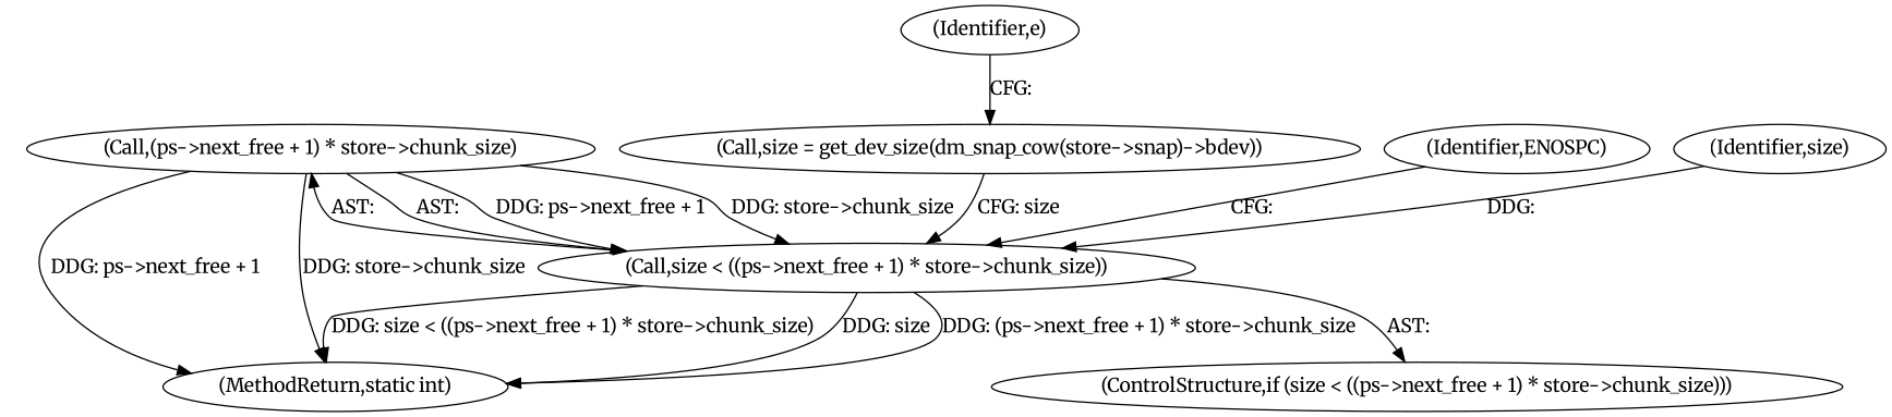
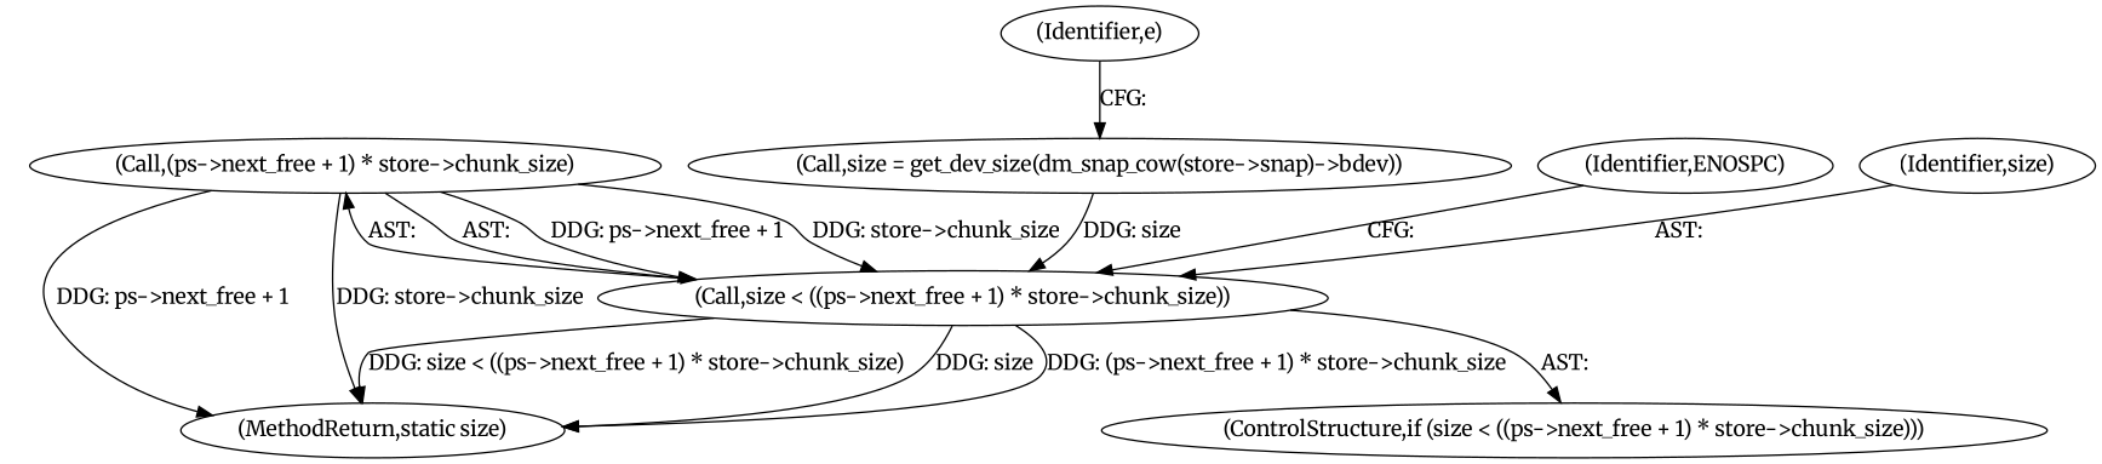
  digraph {
    fontname=Merriweather
    node [fontname=Merriweather]
    edge [fontname=Merriweather]
    n1 [label="(Call,(ps->next_free + 1) * store->chunk_size)"]
    n2 [label="(Call,size < ((ps->next_free + 1) * store->chunk_size))"]
-   n3 [label="(MethodReturn,static int)"]
+   n3 [label="(MethodReturn,static size)"]
    n4 [label="(ControlStructure,if (size < ((ps->next_free + 1) * store->chunk_size)))"]
    n5 [label="(Call,size = get_dev_size(dm_snap_cow(store->snap)->bdev))"]
    n6 [label="(Identifier,e)"]
    n7 [label="(Identifier,ENOSPC)"]
    n8 [label="(Identifier,size)"]
    n1 -> n2 [label="AST: "]
    n1 -> n2 [label="DDG: ps->next_free + 1"]
    n1 -> n2 [label="DDG: store->chunk_size"]
    n1 -> n3 [label="DDG: ps->next_free + 1"]
    n1 -> n3 [label="DDG: store->chunk_size"]
    n2 -> n1 [label="AST: "]
    n2 -> n3 [label="DDG: size"]
    n2 -> n3 [label="DDG: (ps->next_free + 1) * store->chunk_size"]
    n2 -> n3 [label="DDG: size < ((ps->next_free + 1) * store->chunk_size)"]
    n2 -> n4 [label="AST: "]
-   n5 -> n2 [label="CFG: size"]
+   n5 -> n2 [label="DDG: size"]
    n6 -> n5 [label="CFG: "]
    n7 -> n2 [label="CFG: "]
-   n8 -> n2 [label="DDG: "]
+   n8 -> n2 [label="AST: "]
  }
